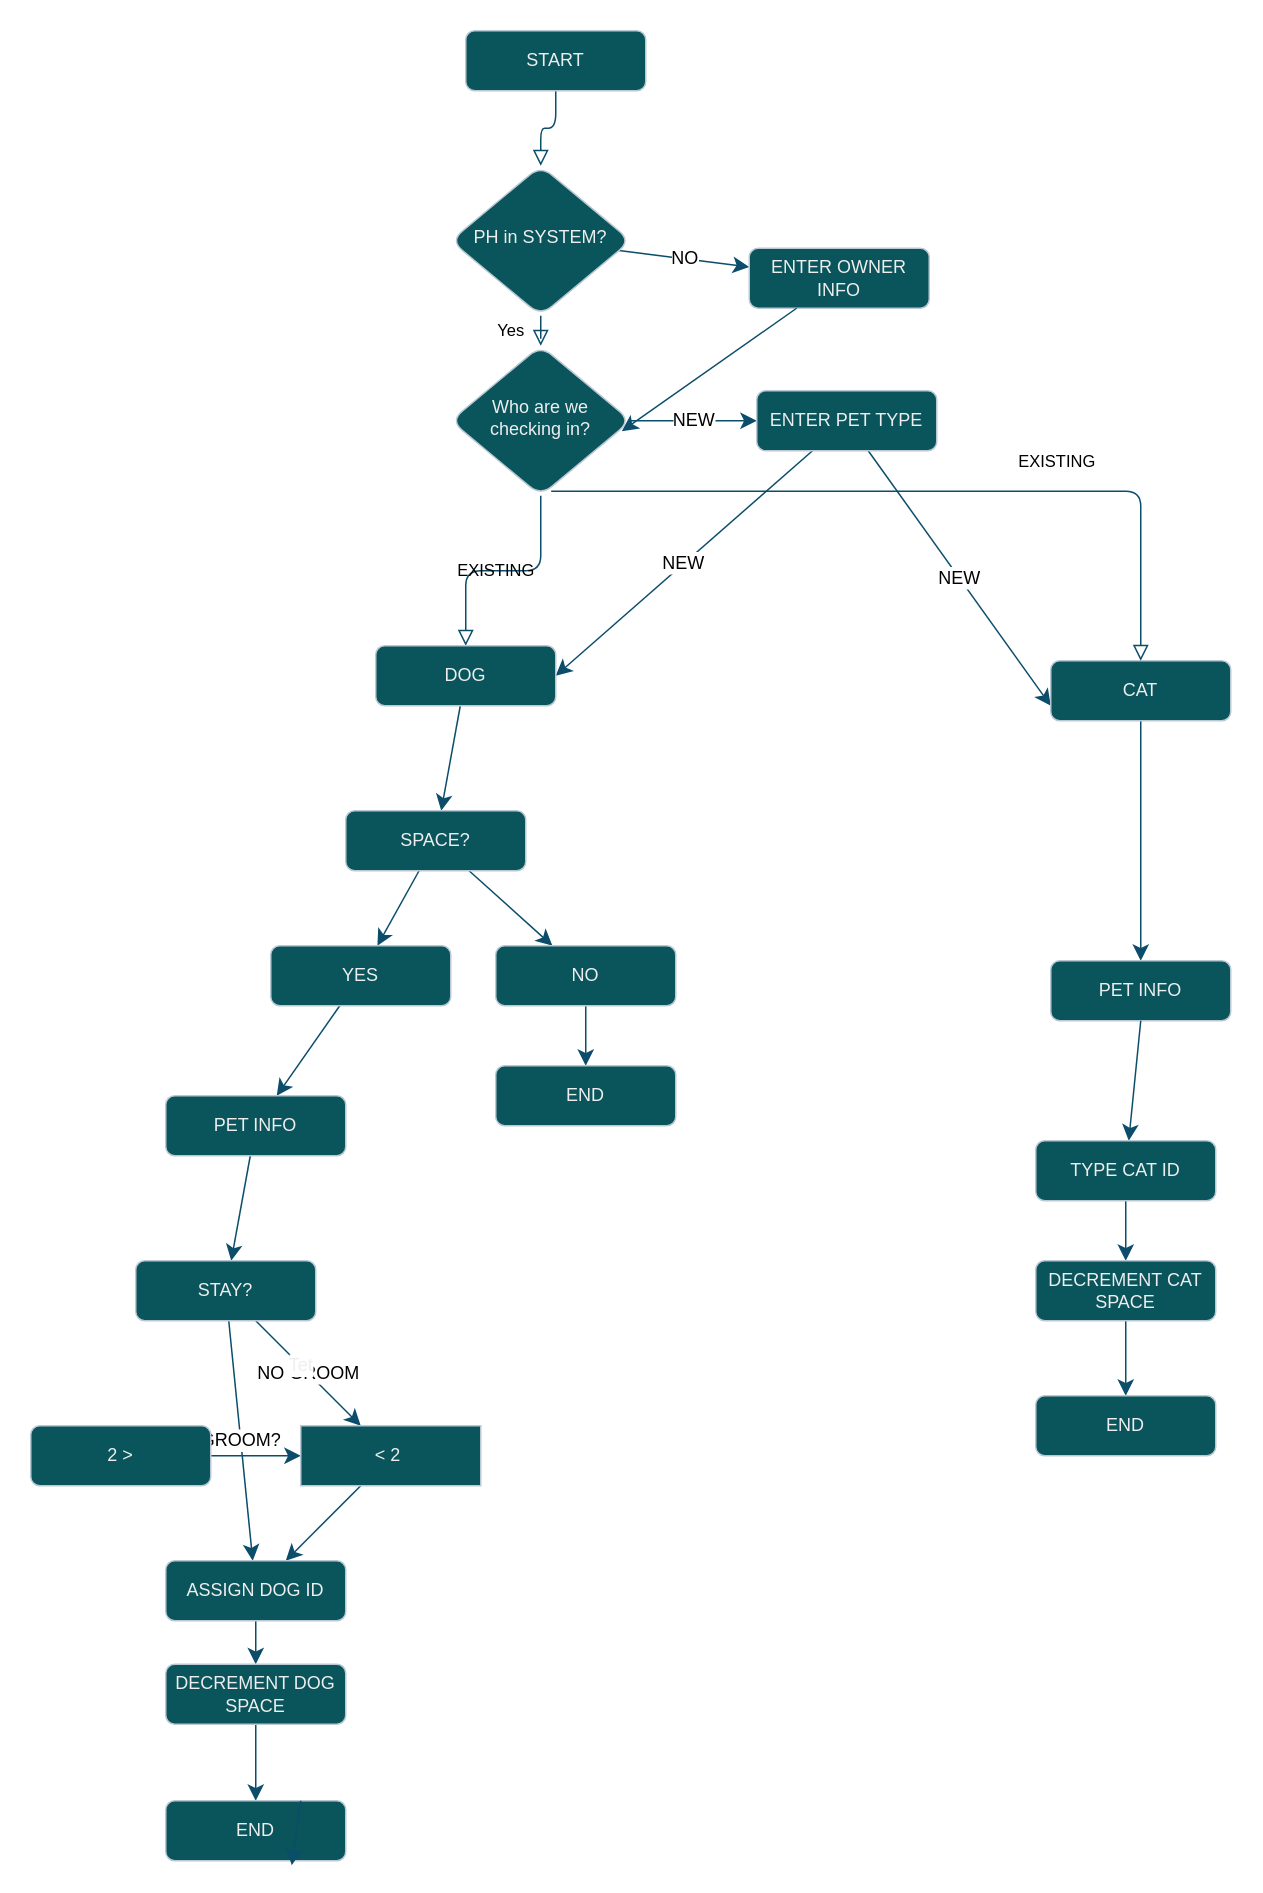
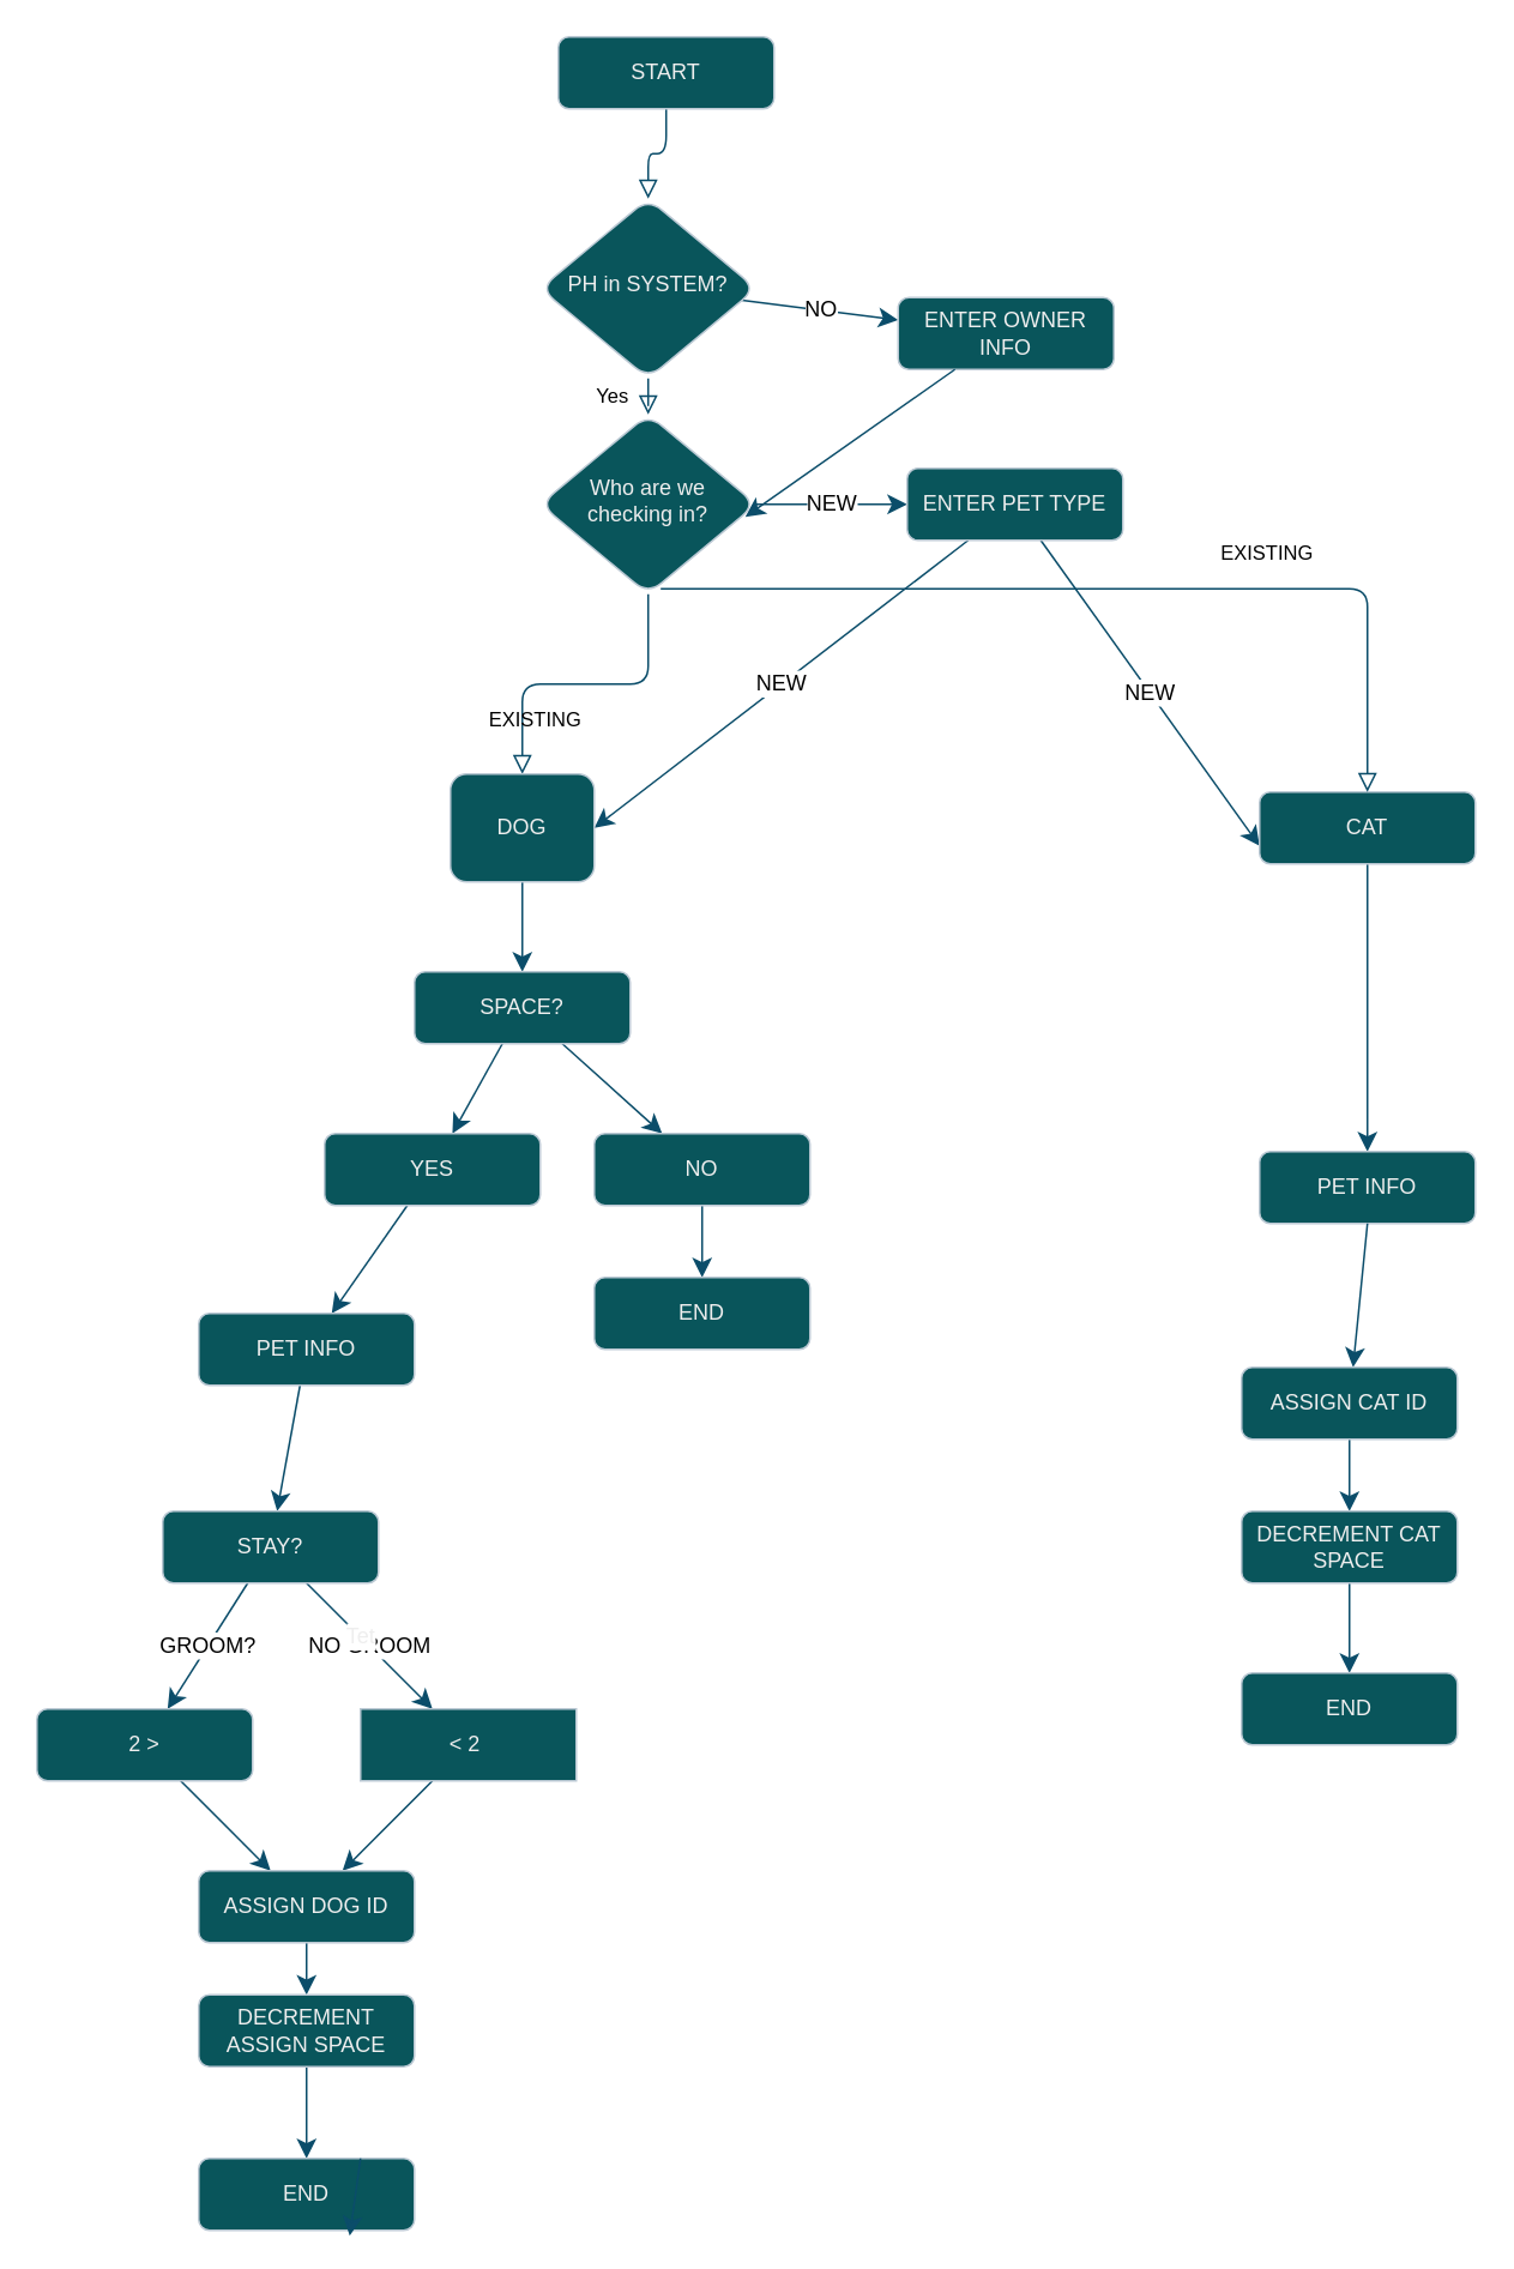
  <mxCell id="0" />
  <mxCell id="1" parent="0" />
  <mxCell id="2" value="NEW" style="edgeStyle=none;curved=1;rounded=1;orthogonalLoop=1;jettySize=auto;html=1;entryX=0;entryY=0.75;entryDx=0;entryDy=0;strokeColor=#0B4D6A;fontSize=12;startSize=8;endSize=8;" edge="1" parent="1" source="50" target="15"><mxGeometry relative="1" as="geometry" /></mxCell>
  <mxCell id="3" value="NEW" style="edgeStyle=none;curved=1;rounded=1;orthogonalLoop=1;jettySize=auto;html=1;entryX=1;entryY=0.5;entryDx=0;entryDy=0;strokeColor=#0B4D6A;fontSize=12;startSize=8;endSize=8;" edge="1" parent="1" source="50" target="13"><mxGeometry relative="1" as="geometry" /></mxCell>
  <mxCell id="4" value="" style="rounded=1;html=1;jettySize=auto;orthogonalLoop=1;fontSize=11;endArrow=block;endFill=0;endSize=8;strokeWidth=1;shadow=0;labelBackgroundColor=none;edgeStyle=orthogonalEdgeStyle;strokeColor=#0B4D6A;fontColor=default;" parent="1" source="5" target="8" edge="1"><mxGeometry relative="1" as="geometry" /></mxCell>
  <mxCell id="5" value="START" style="rounded=1;whiteSpace=wrap;html=1;fontSize=12;glass=0;strokeWidth=1;shadow=0;labelBackgroundColor=none;fillColor=#09555B;strokeColor=#BAC8D3;fontColor=#EEEEEE;" parent="1" vertex="1"><mxGeometry x="310" y="20" width="120" height="40" as="geometry" /></mxCell>
  <mxCell id="6" value="Yes" style="rounded=1;html=1;jettySize=auto;orthogonalLoop=1;fontSize=11;endArrow=block;endFill=0;endSize=8;strokeWidth=1;shadow=0;labelBackgroundColor=none;edgeStyle=orthogonalEdgeStyle;strokeColor=#0B4D6A;fontColor=default;" parent="1" source="8" target="11" edge="1"><mxGeometry y="20" relative="1" as="geometry"><mxPoint as="offset" /></mxGeometry></mxCell>
  <mxCell id="7" value="NO" style="edgeStyle=none;curved=1;rounded=1;orthogonalLoop=1;jettySize=auto;html=1;strokeColor=#0B4D6A;fontSize=12;startSize=8;endSize=8;" edge="1" parent="1" source="8" target="48"><mxGeometry relative="1" as="geometry" /></mxCell>
  <mxCell id="8" value="PH in SYSTEM?" style="rhombus;whiteSpace=wrap;html=1;shadow=0;fontFamily=Helvetica;fontSize=12;align=center;strokeWidth=1;spacing=6;spacingTop=-4;labelBackgroundColor=none;fillColor=#09555B;strokeColor=#BAC8D3;fontColor=#EEEEEE;rounded=1;" parent="1" vertex="1"><mxGeometry x="300" y="110" width="120" height="100" as="geometry" /></mxCell>
  <mxCell id="9" value="EXISTING" style="rounded=1;html=1;jettySize=auto;orthogonalLoop=1;fontSize=11;endArrow=block;endFill=0;endSize=8;strokeWidth=1;shadow=0;labelBackgroundColor=none;edgeStyle=orthogonalEdgeStyle;strokeColor=#0B4D6A;fontColor=default;" parent="1" source="11" target="13" edge="1"><mxGeometry x="0.333" y="20" relative="1" as="geometry"><mxPoint as="offset" /></mxGeometry></mxCell>
  <mxCell id="10" value="NEW" style="edgeStyle=none;curved=1;rounded=1;orthogonalLoop=1;jettySize=auto;html=1;strokeColor=#0B4D6A;fontSize=12;startSize=8;endSize=8;" edge="1" parent="1" source="11" target="50"><mxGeometry relative="1" as="geometry" /></mxCell>
  <mxCell id="11" value="Who are we checking in?" style="rhombus;whiteSpace=wrap;html=1;shadow=0;fontFamily=Helvetica;fontSize=12;align=center;strokeWidth=1;spacing=6;spacingTop=-4;labelBackgroundColor=none;fillColor=#09555B;strokeColor=#BAC8D3;fontColor=#EEEEEE;rounded=1;" parent="1" vertex="1"><mxGeometry x="300" y="230" width="120" height="100" as="geometry" /></mxCell>
  <mxCell id="12" style="edgeStyle=none;curved=1;rounded=1;orthogonalLoop=1;jettySize=auto;html=1;strokeColor=#0B4D6A;fontSize=12;startSize=8;endSize=8;" edge="1" parent="1" source="13" target="19"><mxGeometry relative="1" as="geometry" /></mxCell>
- <mxCell id="13" value="DOG" style="rounded=1;whiteSpace=wrap;html=1;fontSize=12;glass=0;strokeWidth=1;shadow=0;labelBackgroundColor=none;fillColor=#09555B;strokeColor=#BAC8D3;fontColor=#EEEEEE;" parent="1" vertex="1"><mxGeometry x="250" y="430" width="120" height="40" as="geometry" /></mxCell>
+ <mxCell id="13" value="DOG" style="rounded=1;whiteSpace=wrap;html=1;fontSize=12;glass=0;strokeWidth=1;shadow=0;labelBackgroundColor=none;fillColor=#09555B;strokeColor=#BAC8D3;fontColor=#EEEEEE;" parent="1" vertex="1"><mxGeometry x="250" y="430" width="80" height="60" as="geometry" /></mxCell>
  <mxCell id="14" style="edgeStyle=none;curved=1;rounded=1;orthogonalLoop=1;jettySize=auto;html=1;strokeColor=#0B4D6A;fontSize=12;startSize=8;endSize=8;" edge="1" parent="1" source="15" target="41"><mxGeometry relative="1" as="geometry" /></mxCell>
  <mxCell id="15" value="CAT" style="rounded=1;whiteSpace=wrap;html=1;fontSize=12;glass=0;strokeWidth=1;shadow=0;labelBackgroundColor=none;fillColor=#09555B;strokeColor=#BAC8D3;fontColor=#EEEEEE;" vertex="1" parent="1"><mxGeometry x="700" y="440" width="120" height="40" as="geometry" /></mxCell>
  <mxCell id="16" value="EXISTING" style="rounded=1;html=1;jettySize=auto;orthogonalLoop=1;fontSize=11;endArrow=block;endFill=0;endSize=8;strokeWidth=1;shadow=0;labelBackgroundColor=none;edgeStyle=orthogonalEdgeStyle;strokeColor=#0B4D6A;fontColor=default;exitX=0.558;exitY=0.97;exitDx=0;exitDy=0;exitPerimeter=0;entryX=0.5;entryY=0;entryDx=0;entryDy=0;" edge="1" parent="1" source="11" target="15"><mxGeometry x="0.333" y="20" relative="1" as="geometry"><mxPoint as="offset" /><mxPoint x="430" y="320" as="sourcePoint" /><mxPoint x="460" y="430" as="targetPoint" /></mxGeometry></mxCell>
  <mxCell id="17" style="edgeStyle=none;curved=1;rounded=1;orthogonalLoop=1;jettySize=auto;html=1;strokeColor=#0B4D6A;fontSize=12;startSize=8;endSize=8;" edge="1" parent="1" source="19" target="21"><mxGeometry relative="1" as="geometry" /></mxCell>
  <mxCell id="18" style="edgeStyle=none;curved=1;rounded=1;orthogonalLoop=1;jettySize=auto;html=1;strokeColor=#0B4D6A;fontSize=12;startSize=8;endSize=8;" edge="1" parent="1" source="19" target="23"><mxGeometry relative="1" as="geometry" /></mxCell>
  <mxCell id="19" value="SPACE?" style="rounded=1;whiteSpace=wrap;html=1;fontSize=12;glass=0;strokeWidth=1;shadow=0;labelBackgroundColor=none;fillColor=#09555B;strokeColor=#BAC8D3;fontColor=#EEEEEE;" vertex="1" parent="1"><mxGeometry x="230" y="540" width="120" height="40" as="geometry" /></mxCell>
  <mxCell id="20" style="edgeStyle=none;curved=1;rounded=1;orthogonalLoop=1;jettySize=auto;html=1;strokeColor=#0B4D6A;fontSize=12;startSize=8;endSize=8;" edge="1" parent="1" source="21" target="26"><mxGeometry relative="1" as="geometry" /></mxCell>
  <mxCell id="21" value="YES" style="rounded=1;whiteSpace=wrap;html=1;fontSize=12;glass=0;strokeWidth=1;shadow=0;labelBackgroundColor=none;fillColor=#09555B;strokeColor=#BAC8D3;fontColor=#EEEEEE;" vertex="1" parent="1"><mxGeometry x="180" y="630" width="120" height="40" as="geometry" /></mxCell>
  <mxCell id="22" style="edgeStyle=none;curved=1;rounded=1;orthogonalLoop=1;jettySize=auto;html=1;strokeColor=#0B4D6A;fontSize=12;startSize=8;endSize=8;" edge="1" parent="1" source="23" target="24"><mxGeometry relative="1" as="geometry" /></mxCell>
  <mxCell id="23" value="NO" style="rounded=1;whiteSpace=wrap;html=1;fontSize=12;glass=0;strokeWidth=1;shadow=0;labelBackgroundColor=none;fillColor=#09555B;strokeColor=#BAC8D3;fontColor=#EEEEEE;" vertex="1" parent="1"><mxGeometry x="330" y="630" width="120" height="40" as="geometry" /></mxCell>
  <mxCell id="24" value="END" style="rounded=1;whiteSpace=wrap;html=1;fontSize=12;glass=0;strokeWidth=1;shadow=0;labelBackgroundColor=none;fillColor=#09555B;strokeColor=#BAC8D3;fontColor=#EEEEEE;" vertex="1" parent="1"><mxGeometry x="330" y="710" width="120" height="40" as="geometry" /></mxCell>
  <mxCell id="25" style="edgeStyle=none;curved=1;rounded=1;orthogonalLoop=1;jettySize=auto;html=1;strokeColor=#0B4D6A;fontSize=12;startSize=8;endSize=8;" edge="1" parent="1" source="26" target="30"><mxGeometry relative="1" as="geometry" /></mxCell>
  <mxCell id="26" value="PET INFO" style="rounded=1;whiteSpace=wrap;html=1;fontSize=12;glass=0;strokeWidth=1;shadow=0;labelBackgroundColor=none;fillColor=#09555B;strokeColor=#BAC8D3;fontColor=#EEEEEE;" vertex="1" parent="1"><mxGeometry x="110" y="730" width="120" height="40" as="geometry" /></mxCell>
- <mxCell id="27" value="GROOM?" style="edgeStyle=none;curved=1;rounded=1;orthogonalLoop=1;jettySize=auto;html=1;strokeColor=#0B4D6A;fontSize=12;startSize=8;endSize=8;" edge="1" parent="1" source="30" target="36"><mxGeometry relative="1" as="geometry" /></mxCell>
+ <mxCell id="27" value="GROOM?" style="edgeStyle=none;curved=1;rounded=1;orthogonalLoop=1;jettySize=auto;html=1;strokeColor=#0B4D6A;fontSize=12;startSize=8;endSize=8;" edge="1" parent="1" source="30" target="32"><mxGeometry relative="1" as="geometry" /></mxCell>
  <mxCell id="28" value="NO GROOM" style="edgeStyle=none;curved=1;rounded=1;orthogonalLoop=1;jettySize=auto;html=1;strokeColor=#0B4D6A;fontSize=12;startSize=8;endSize=8;" edge="1" parent="1" source="30" target="34"><mxGeometry relative="1" as="geometry" /></mxCell>
  <mxCell id="29" value="Tet" style="edgeLabel;html=1;align=center;verticalAlign=middle;resizable=0;points=[];fontSize=12;rounded=1;strokeColor=#BAC8D3;fontColor=#EEEEEE;fillColor=#09555B;" vertex="1" connectable="0" parent="28"><mxGeometry x="-0.143" relative="1" as="geometry"><mxPoint as="offset" /></mxGeometry></mxCell>
  <mxCell id="30" value="STAY?" style="rounded=1;whiteSpace=wrap;html=1;fontSize=12;glass=0;strokeWidth=1;shadow=0;labelBackgroundColor=none;fillColor=#09555B;strokeColor=#BAC8D3;fontColor=#EEEEEE;" vertex="1" parent="1"><mxGeometry x="90" y="840" width="120" height="40" as="geometry" /></mxCell>
- <mxCell id="31" style="edgeStyle=none;curved=1;rounded=1;orthogonalLoop=1;jettySize=auto;html=1;strokeColor=#0B4D6A;fontSize=12;startSize=8;endSize=8;" edge="1" parent="1" source="32" target="34"><mxGeometry relative="1" as="geometry" /></mxCell>
+ <mxCell id="31" style="edgeStyle=none;curved=1;rounded=1;orthogonalLoop=1;jettySize=auto;html=1;strokeColor=#0B4D6A;fontSize=12;startSize=8;endSize=8;" edge="1" parent="1" source="32" target="36"><mxGeometry relative="1" as="geometry" /></mxCell>
  <mxCell id="32" value="2 &amp;gt;" style="rounded=1;whiteSpace=wrap;html=1;fontSize=12;glass=0;strokeWidth=1;shadow=0;labelBackgroundColor=none;fillColor=#09555B;strokeColor=#BAC8D3;fontColor=#EEEEEE;" vertex="1" parent="1"><mxGeometry x="20" y="950" width="120" height="40" as="geometry" /></mxCell>
  <mxCell id="33" style="edgeStyle=none;curved=1;rounded=1;orthogonalLoop=1;jettySize=auto;html=1;strokeColor=#0B4D6A;fontSize=12;startSize=8;endSize=8;" edge="1" parent="1" source="34" target="36"><mxGeometry relative="1" as="geometry" /></mxCell>
  <mxCell id="34" value="&amp;lt; 2&amp;nbsp;" style="whiteSpace=wrap;html=1;fontSize=12;glass=0;strokeWidth=1;shadow=0;labelBackgroundColor=none;fillColor=#09555B;strokeColor=#BAC8D3;fontColor=#EEEEEE;rounded=0;" vertex="1" parent="1"><mxGeometry x="200" y="950" width="120" height="40" as="geometry" /></mxCell>
  <mxCell id="35" style="edgeStyle=none;curved=1;rounded=1;orthogonalLoop=1;jettySize=auto;html=1;strokeColor=#0B4D6A;fontSize=12;startSize=8;endSize=8;" edge="1" parent="1" source="36" target="38"><mxGeometry relative="1" as="geometry" /></mxCell>
  <mxCell id="36" value="ASSIGN DOG ID" style="rounded=1;whiteSpace=wrap;html=1;fontSize=12;glass=0;strokeWidth=1;shadow=0;labelBackgroundColor=none;fillColor=#09555B;strokeColor=#BAC8D3;fontColor=#EEEEEE;" vertex="1" parent="1"><mxGeometry x="110" y="1040" width="120" height="40" as="geometry" /></mxCell>
  <mxCell id="37" style="edgeStyle=none;curved=1;rounded=1;orthogonalLoop=1;jettySize=auto;html=1;strokeColor=#0B4D6A;fontSize=12;startSize=8;endSize=8;" edge="1" parent="1" source="38" target="39"><mxGeometry relative="1" as="geometry" /></mxCell>
- <mxCell id="38" value="DECREMENT DOG SPACE" style="rounded=1;whiteSpace=wrap;html=1;fontSize=12;glass=0;strokeWidth=1;shadow=0;labelBackgroundColor=none;fillColor=#09555B;strokeColor=#BAC8D3;fontColor=#EEEEEE;" vertex="1" parent="1"><mxGeometry x="110" y="1109" width="120" height="40" as="geometry" /></mxCell>
+ <mxCell id="38" value="DECREMENT ASSIGN SPACE" style="rounded=1;whiteSpace=wrap;html=1;fontSize=12;glass=0;strokeWidth=1;shadow=0;labelBackgroundColor=none;fillColor=#09555B;strokeColor=#BAC8D3;fontColor=#EEEEEE;" vertex="1" parent="1"><mxGeometry x="110" y="1109" width="120" height="40" as="geometry" /></mxCell>
  <mxCell id="39" value="END" style="rounded=1;whiteSpace=wrap;html=1;fontSize=12;glass=0;strokeWidth=1;shadow=0;labelBackgroundColor=none;fillColor=#09555B;strokeColor=#BAC8D3;fontColor=#EEEEEE;" vertex="1" parent="1"><mxGeometry x="110" y="1200" width="120" height="40" as="geometry" /></mxCell>
  <mxCell id="40" style="edgeStyle=none;curved=1;rounded=1;orthogonalLoop=1;jettySize=auto;html=1;exitX=0.75;exitY=0;exitDx=0;exitDy=0;entryX=0.7;entryY=1.075;entryDx=0;entryDy=0;entryPerimeter=0;strokeColor=#0B4D6A;fontSize=12;startSize=8;endSize=8;" edge="1" parent="1" source="39" target="39"><mxGeometry relative="1" as="geometry" /></mxCell>
  <mxCell id="41" value="PET INFO" style="rounded=1;whiteSpace=wrap;html=1;fontSize=12;glass=0;strokeWidth=1;shadow=0;labelBackgroundColor=none;fillColor=#09555B;strokeColor=#BAC8D3;fontColor=#EEEEEE;" vertex="1" parent="1"><mxGeometry x="700" y="640" width="120" height="40" as="geometry" /></mxCell>
  <mxCell id="42" style="edgeStyle=none;curved=1;rounded=1;orthogonalLoop=1;jettySize=auto;html=1;strokeColor=#0B4D6A;fontSize=12;startSize=8;endSize=8;exitX=0.5;exitY=1;exitDx=0;exitDy=0;" edge="1" parent="1" target="44" source="41"><mxGeometry relative="1" as="geometry"><mxPoint x="530" y="1190" as="sourcePoint" /></mxGeometry></mxCell>
  <mxCell id="43" style="edgeStyle=none;curved=1;rounded=1;orthogonalLoop=1;jettySize=auto;html=1;strokeColor=#0B4D6A;fontSize=12;startSize=8;endSize=8;" edge="1" parent="1" source="44" target="46"><mxGeometry relative="1" as="geometry" /></mxCell>
- <mxCell id="44" value="TYPE CAT ID" style="rounded=1;whiteSpace=wrap;html=1;fontSize=12;glass=0;strokeWidth=1;shadow=0;labelBackgroundColor=none;fillColor=#09555B;strokeColor=#BAC8D3;fontColor=#EEEEEE;" vertex="1" parent="1"><mxGeometry x="690" y="760" width="120" height="40" as="geometry" /></mxCell>
+ <mxCell id="44" value="ASSIGN CAT ID" style="rounded=1;whiteSpace=wrap;html=1;fontSize=12;glass=0;strokeWidth=1;shadow=0;labelBackgroundColor=none;fillColor=#09555B;strokeColor=#BAC8D3;fontColor=#EEEEEE;" vertex="1" parent="1"><mxGeometry x="690" y="760" width="120" height="40" as="geometry" /></mxCell>
  <mxCell id="45" style="edgeStyle=none;curved=1;rounded=1;orthogonalLoop=1;jettySize=auto;html=1;exitX=0.5;exitY=1;exitDx=0;exitDy=0;strokeColor=#0B4D6A;fontSize=12;startSize=8;endSize=8;" edge="1" parent="1" source="46" target="47"><mxGeometry relative="1" as="geometry" /></mxCell>
  <mxCell id="46" value="DECREMENT CAT SPACE" style="rounded=1;whiteSpace=wrap;html=1;fontSize=12;glass=0;strokeWidth=1;shadow=0;labelBackgroundColor=none;fillColor=#09555B;strokeColor=#BAC8D3;fontColor=#EEEEEE;" vertex="1" parent="1"><mxGeometry x="690" y="840" width="120" height="40" as="geometry" /></mxCell>
  <mxCell id="47" value="END" style="rounded=1;whiteSpace=wrap;html=1;fontSize=12;glass=0;strokeWidth=1;shadow=0;labelBackgroundColor=none;fillColor=#09555B;strokeColor=#BAC8D3;fontColor=#EEEEEE;" vertex="1" parent="1"><mxGeometry x="690" y="930" width="120" height="40" as="geometry" /></mxCell>
  <mxCell id="48" value="ENTER OWNER INFO" style="rounded=1;whiteSpace=wrap;html=1;fontSize=12;glass=0;strokeWidth=1;shadow=0;labelBackgroundColor=none;fillColor=#09555B;strokeColor=#BAC8D3;fontColor=#EEEEEE;" vertex="1" parent="1"><mxGeometry x="499" y="165" width="120" height="40" as="geometry" /></mxCell>
  <mxCell id="49" style="edgeStyle=none;curved=1;rounded=1;orthogonalLoop=1;jettySize=auto;html=1;entryX=0.95;entryY=0.57;entryDx=0;entryDy=0;entryPerimeter=0;strokeColor=#0B4D6A;fontSize=12;startSize=8;endSize=8;" edge="1" parent="1" source="48" target="11"><mxGeometry relative="1" as="geometry" /></mxCell>
  <mxCell id="50" value="ENTER PET TYPE" style="rounded=1;whiteSpace=wrap;html=1;fontSize=12;glass=0;strokeWidth=1;shadow=0;labelBackgroundColor=none;fillColor=#09555B;strokeColor=#BAC8D3;fontColor=#EEEEEE;" vertex="1" parent="1"><mxGeometry x="504" y="260" width="120" height="40" as="geometry" /></mxCell>
